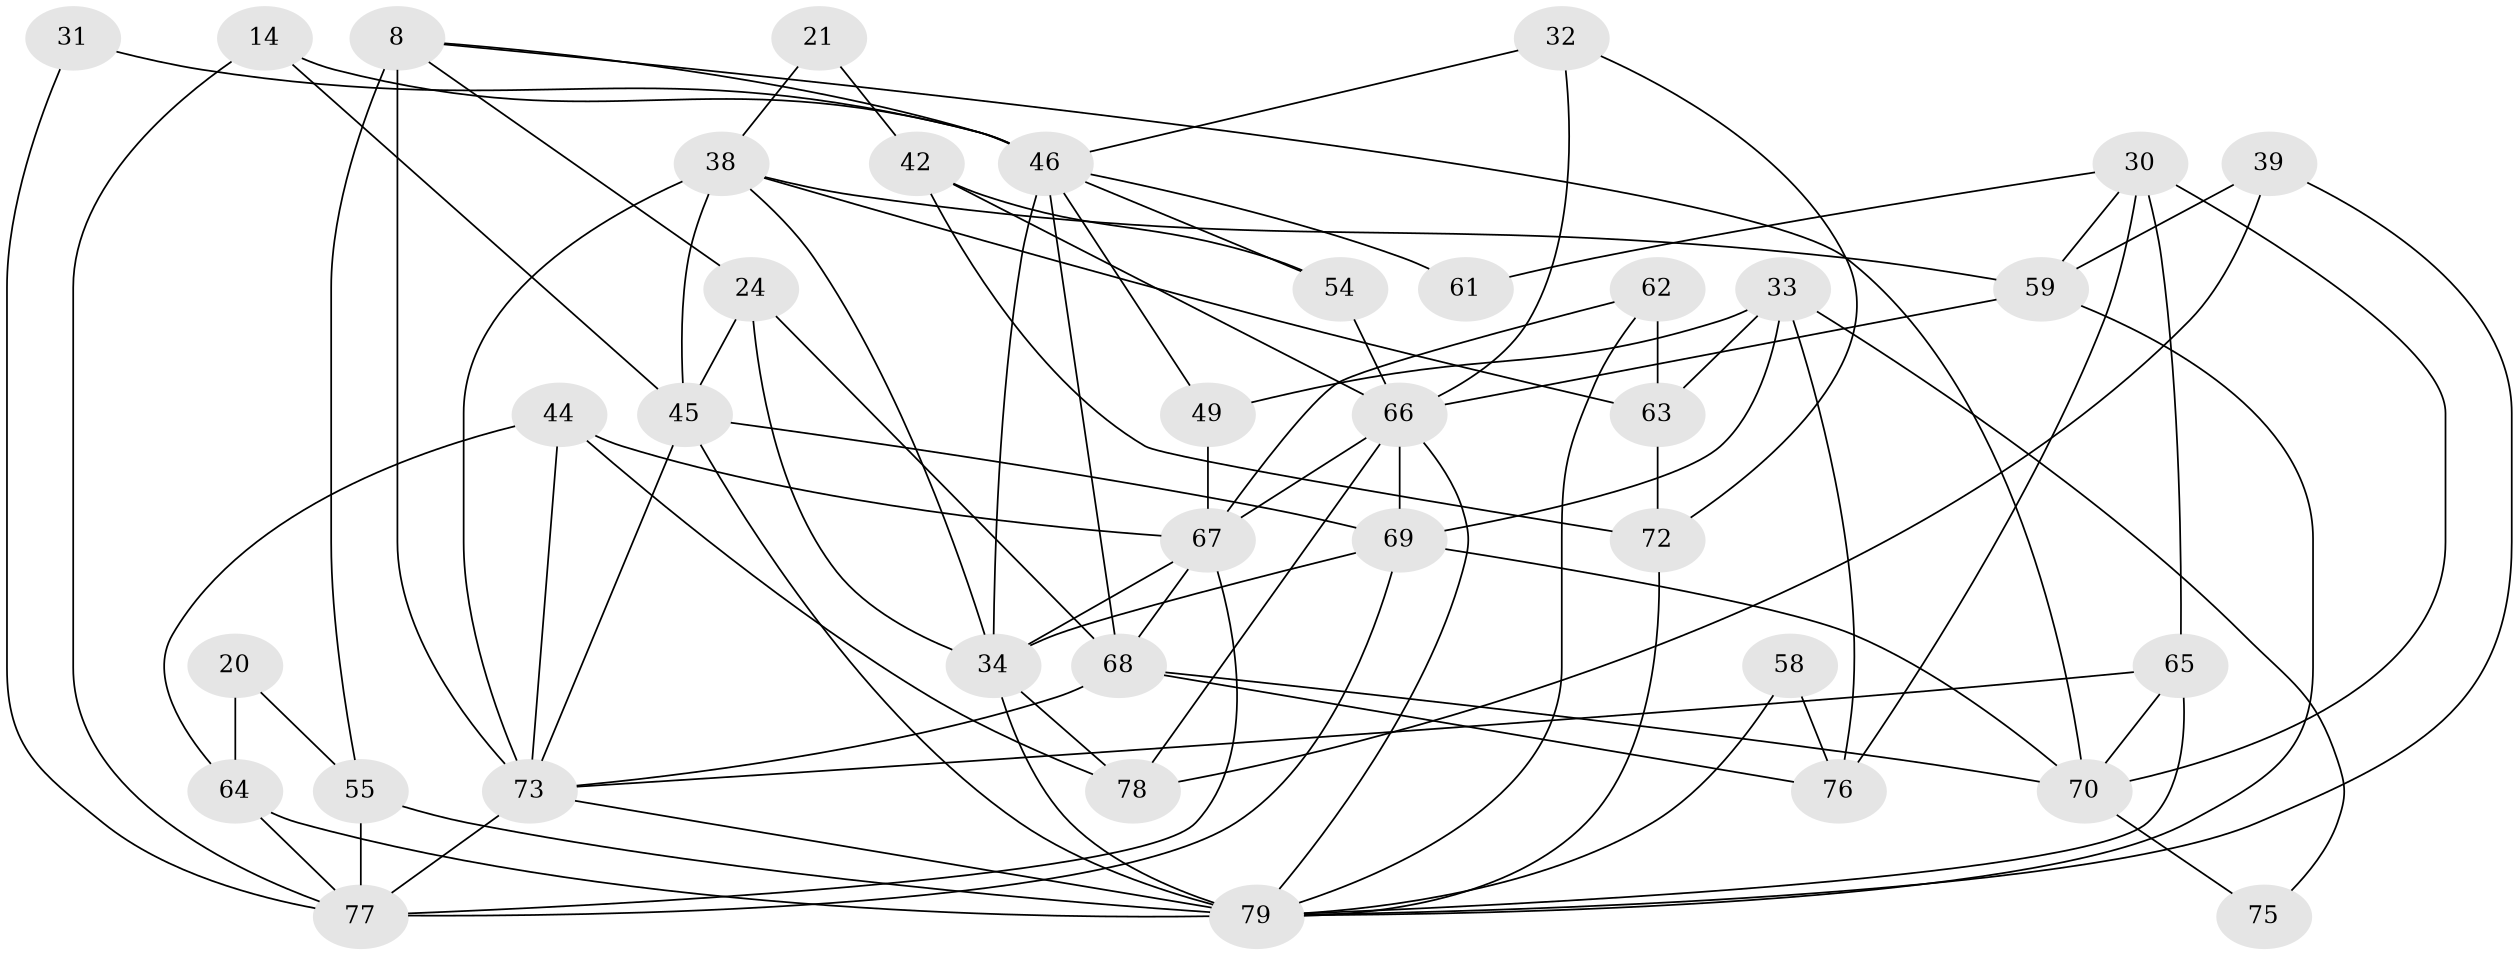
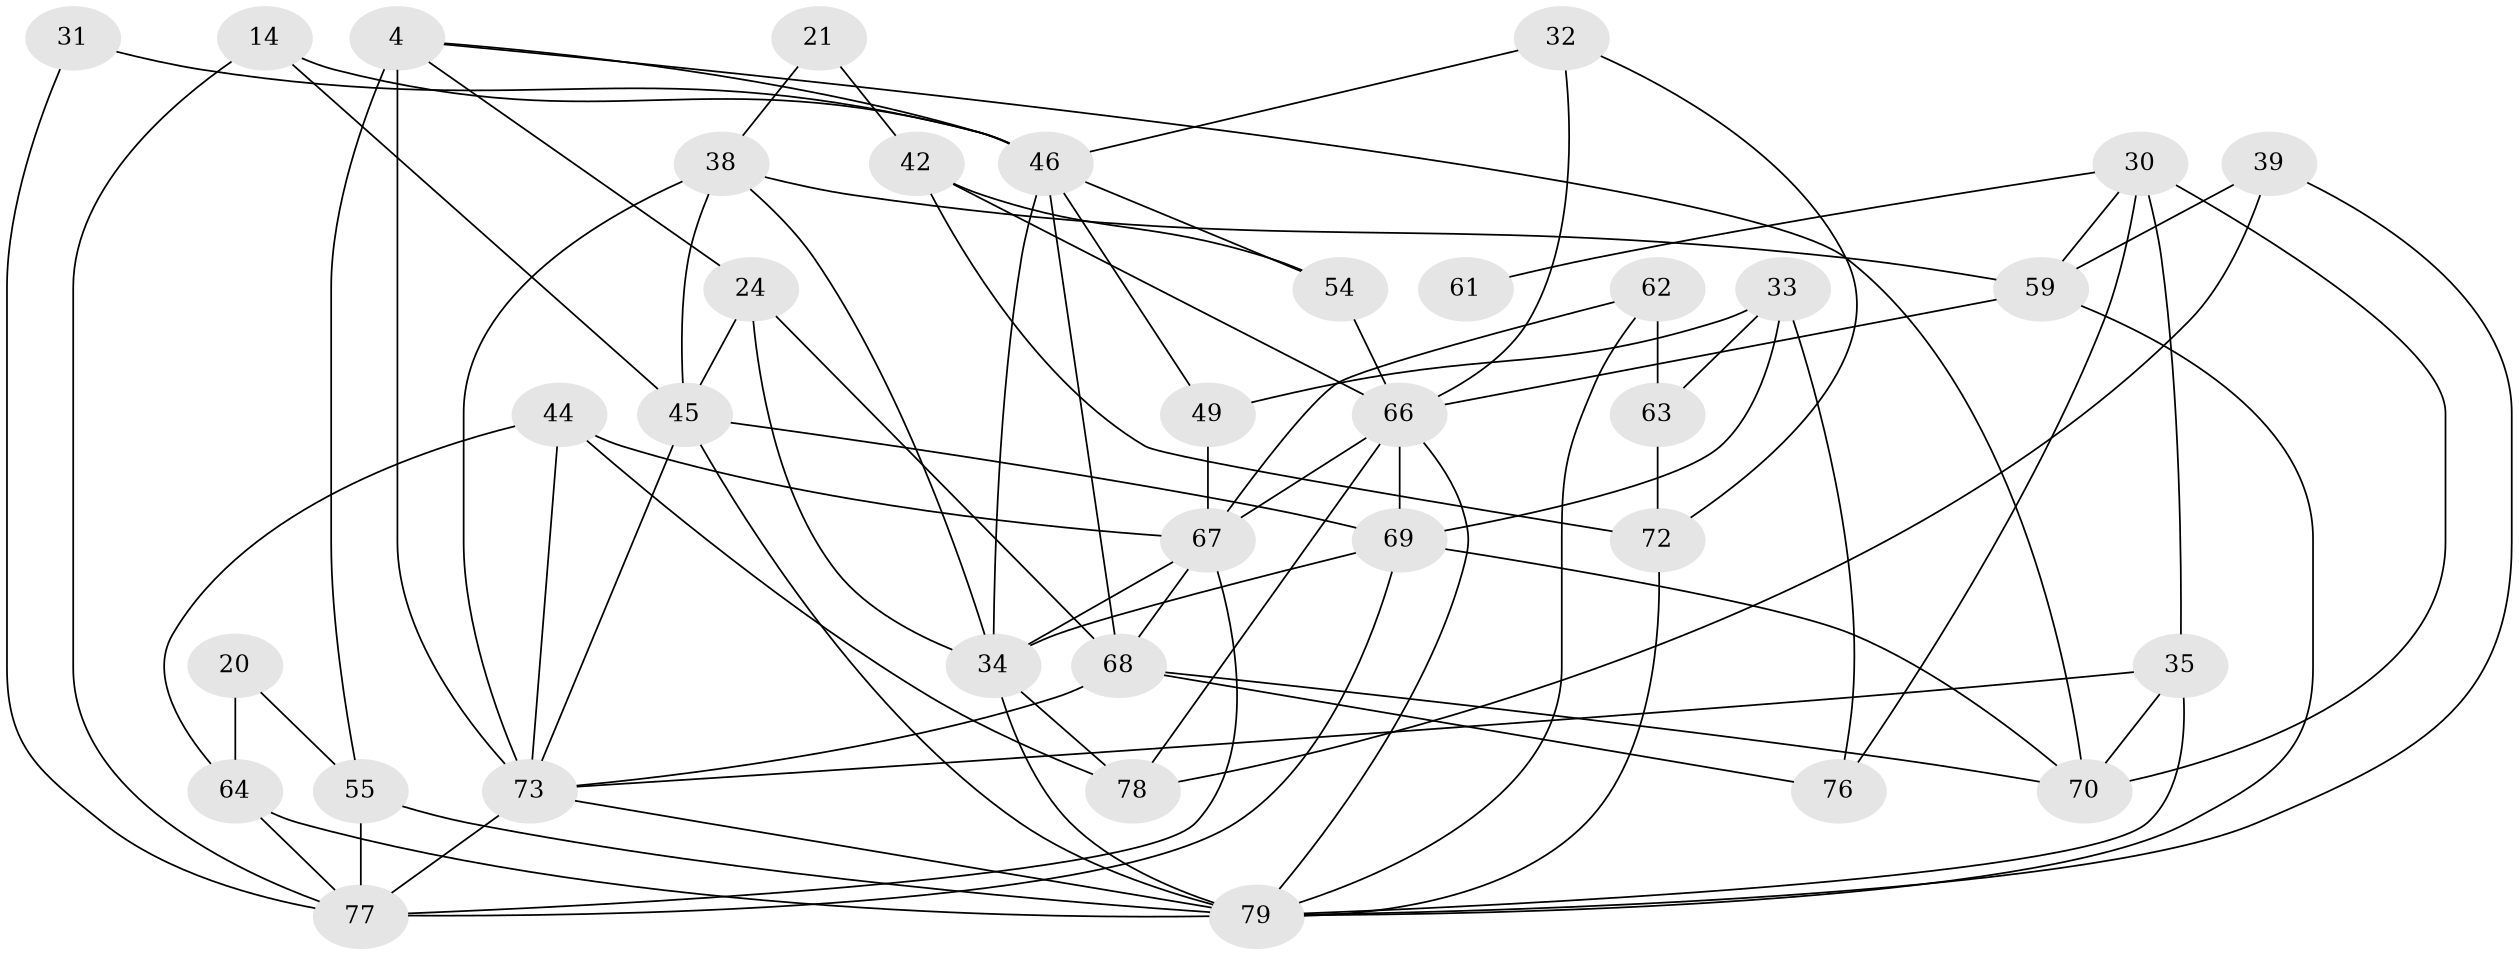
  graph {
    node [color=gray90 style=filled]
-   8 [super="+1"]
+   8 [super="+1" label=4]
    24
    46
    55 [super="+12+47"]
    70 [super="+60+56"]
    73 [super="+23+27+50+19"]
    45 [super="+37+10"]
    68 [super="+18"]
    n9 [label=34 super="+7+36"]
    61
    49
    54
    77 [super="+41"]
    79 [super="+15+71"]
-   75
    69 [super="+3"]
    14
    20
    64
    38 [super="+2"]
    59 [super="+11+57"]
    63 [super="+34"]
    21
    42 [super="+29"]
    66 [super="+65+22"]
    72
    76
    78 [super="+51"]
    67 [super="+52+48+53"]
    30 [super="+13"]
-   35 [label=65]
+   35
    31
    32
    33 [super="+6"]
    39 [super="+26"]
    44 [super="+25"]
-   58
    62
    8 -- 24 [weight=2]
    8 -- 46
    8 -- 55 [weight=3]
    8 -- 70
    8 -- 73 [weight=2]
    24 -- 45 [weight=2]
    24 -- 68
    24 -- n9
    46 -- 68 [weight=2]
    46 -- n9
-   46 -- 61
    46 -- 49
    46 -- 54
    55 -- 77
    55 -- 79 [weight=3]
-   70 -- 75
    73 -- 77 [weight=2]
    73 -- 79 [weight=2]
    45 -- 73 [weight=2]
    45 -- 79
    45 -- 69
    68 -- 70
    68 -- 73
    68 -- 76
    n9 -- 79
    n9 -- 78
    49 -- 67
    54 -- 66
    69 -- 70
    69 -- n9
    69 -- 77
    14 -- 46
    14 -- 45
    14 -- 77
    20 -- 55
    20 -- 64
    64 -- 77 [weight=2]
    64 -- 79
    38 -- 73 [weight=2]
    38 -- 45 [weight=2]
    38 -- n9
    38 -- 59
-   38 -- 63
    59 -- 79
    59 -- 66 [weight=2]
    63 -- 72
    21 -- 38
    21 -- 42
    42 -- 54 [weight=2]
    42 -- 66
    42 -- 72 [weight=2]
    66 -- 79 [weight=2]
    66 -- 69
    66 -- 78 [weight=2]
    66 -- 67 [weight=2]
    72 -- 79
    67 -- 68
    67 -- n9
    67 -- 77
    30 -- 70
    30 -- 61
    30 -- 59
    30 -- 76
    30 -- 35 [weight=2]
    35 -- 70
    35 -- 73
    35 -- 79
    31 -- 46
    31 -- 77
    32 -- 46
    32 -- 66
    32 -- 72
    33 -- 49
-   33 -- 75
    33 -- 69 [weight=2]
    33 -- 63
    33 -- 76
    39 -- 79
    39 -- 59 [weight=2]
    39 -- 78 [weight=2]
    44 -- 73
    44 -- 64 [weight=2]
    44 -- 78
    44 -- 67
-   58 -- 79
-   58 -- 76
    62 -- 79
    62 -- 63
    62 -- 67 [weight=3]
  }
